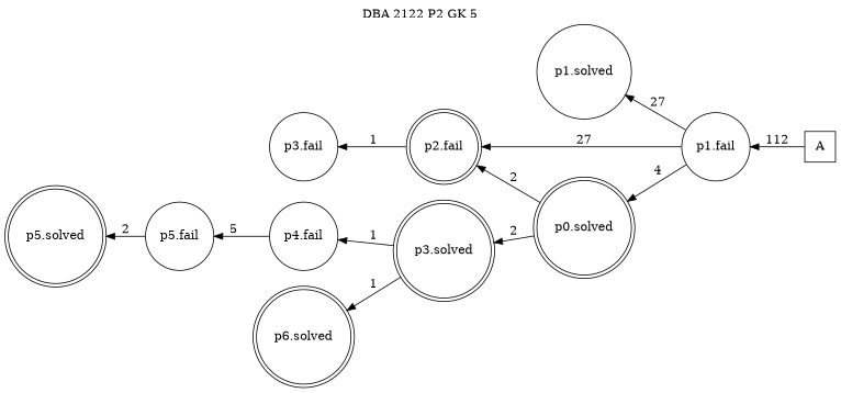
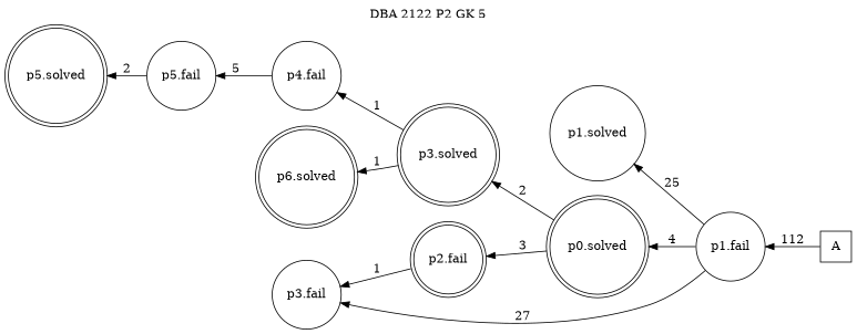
  digraph {
    label=" DBA 2122 P2 GK 5 "
    labelloc=tl
    rankdir=RL
    node [shape=circle]
    n1 [label=A shape=square]
    n2 [label="p1.fail"]
    n3 [label="p1.solved"]
    n4 [label="p2.fail" shape=doublecircle]
    n5 [label="p0.solved" shape=doublecircle]
    n6 [label="p3.fail"]
    n7 [label="p3.solved" shape=doublecircle]
    n8 [label="p4.fail"]
    n9 [label="p6.solved" shape=doublecircle]
    n10 [label="p5.fail"]
    n11 [label="p5.solved" shape=doublecircle]
    n1 -> n2 [label=112]
-   n2 -> n3 [label=27]
-   n2 -> n4 [label=27]
+   n2 -> n3 [label=25]
+   n2 -> n6 [label=27]
    n2 -> n5 [label=4]
    n4 -> n6 [label=1]
-   n5 -> n4 [label=2]
+   n5 -> n4 [label=3]
    n5 -> n7 [label=2]
    n7 -> n8 [label=1]
    n7 -> n9 [label=1]
    n8 -> n10 [label=5]
    n10 -> n11 [label=2]
  }
